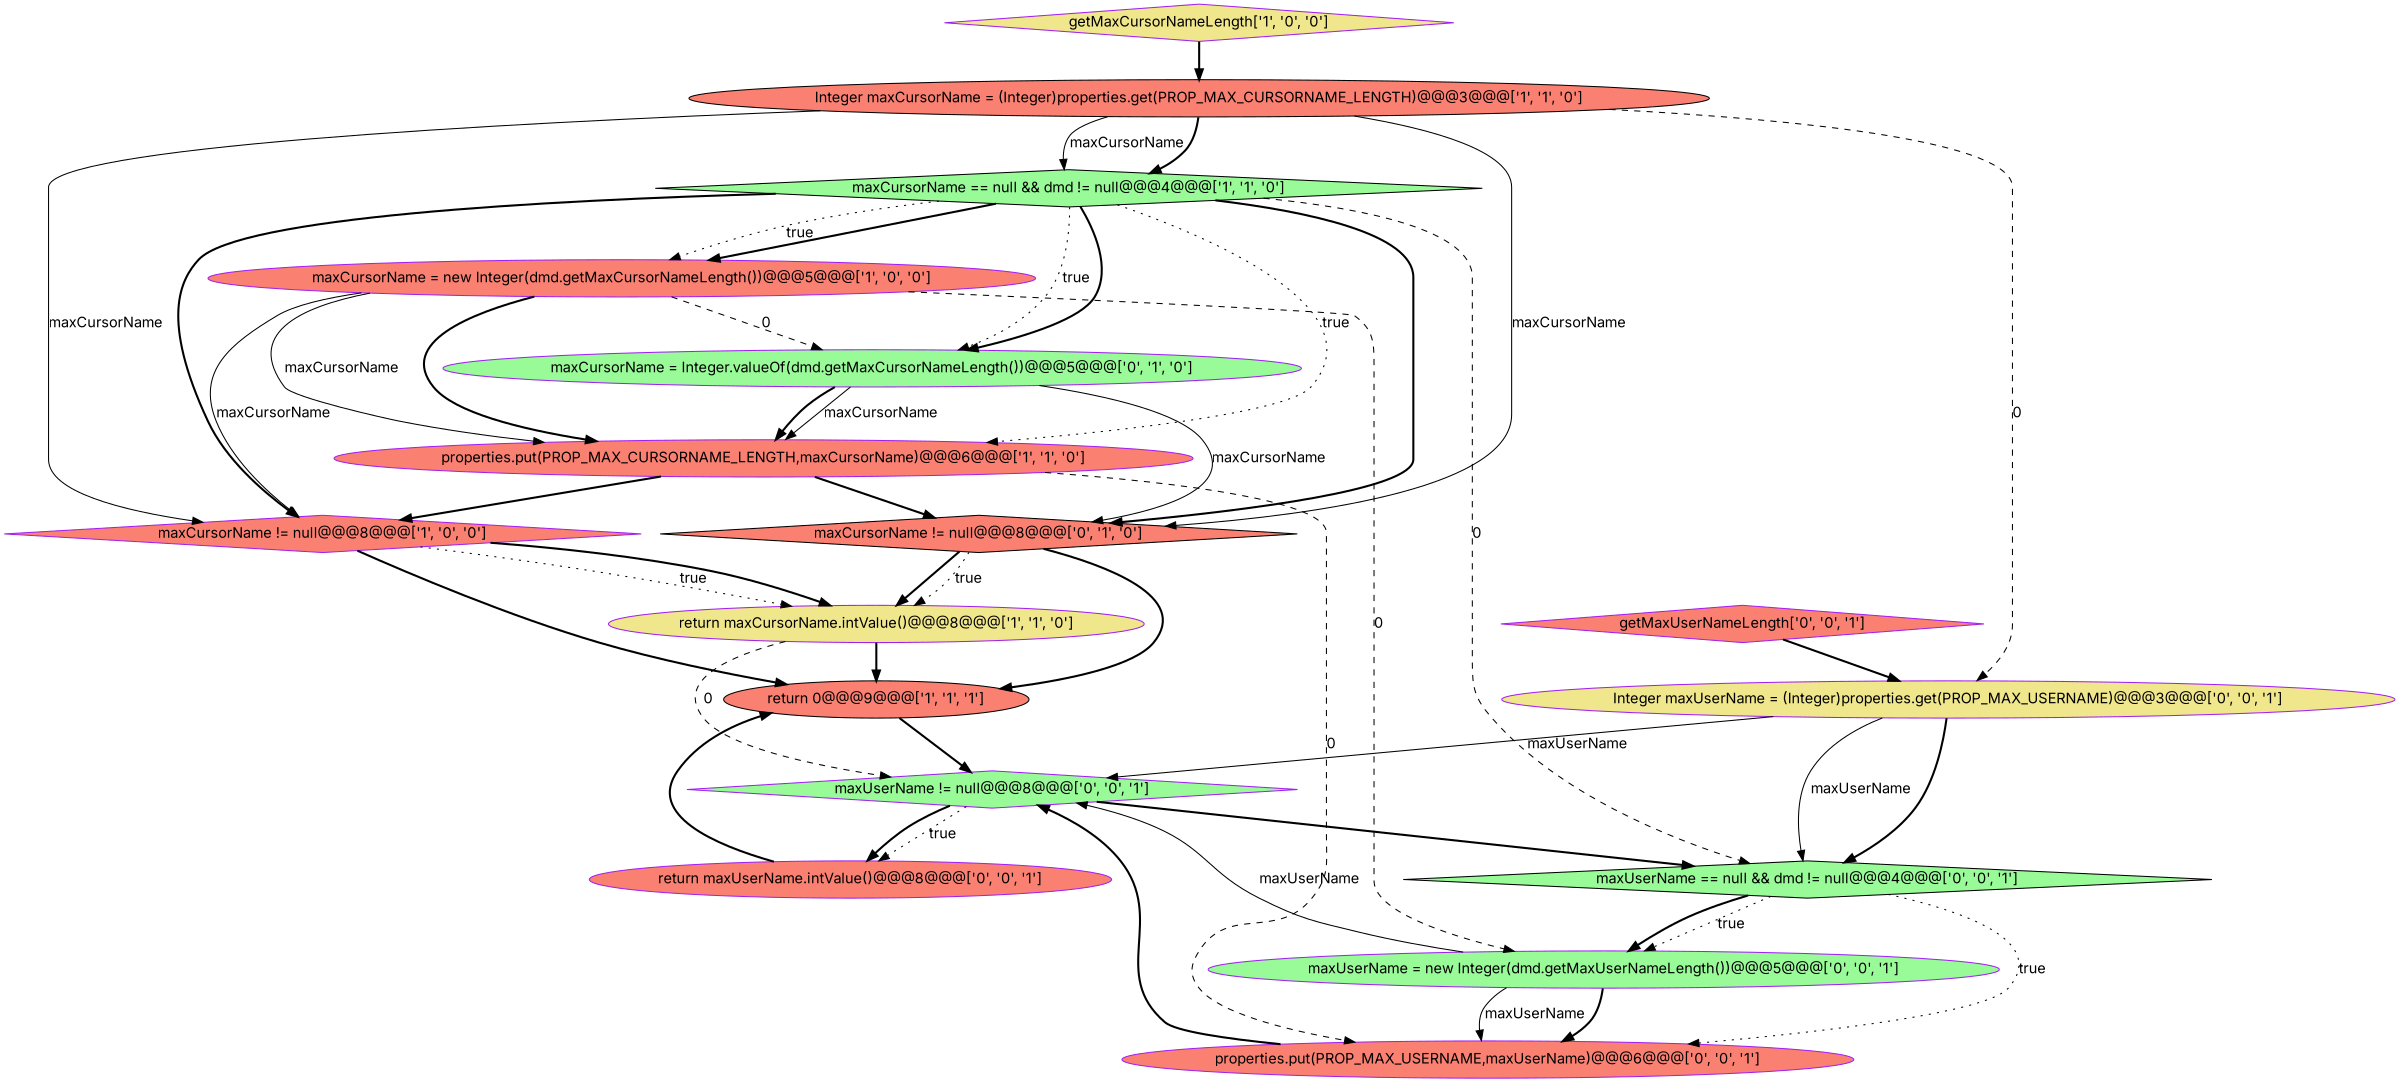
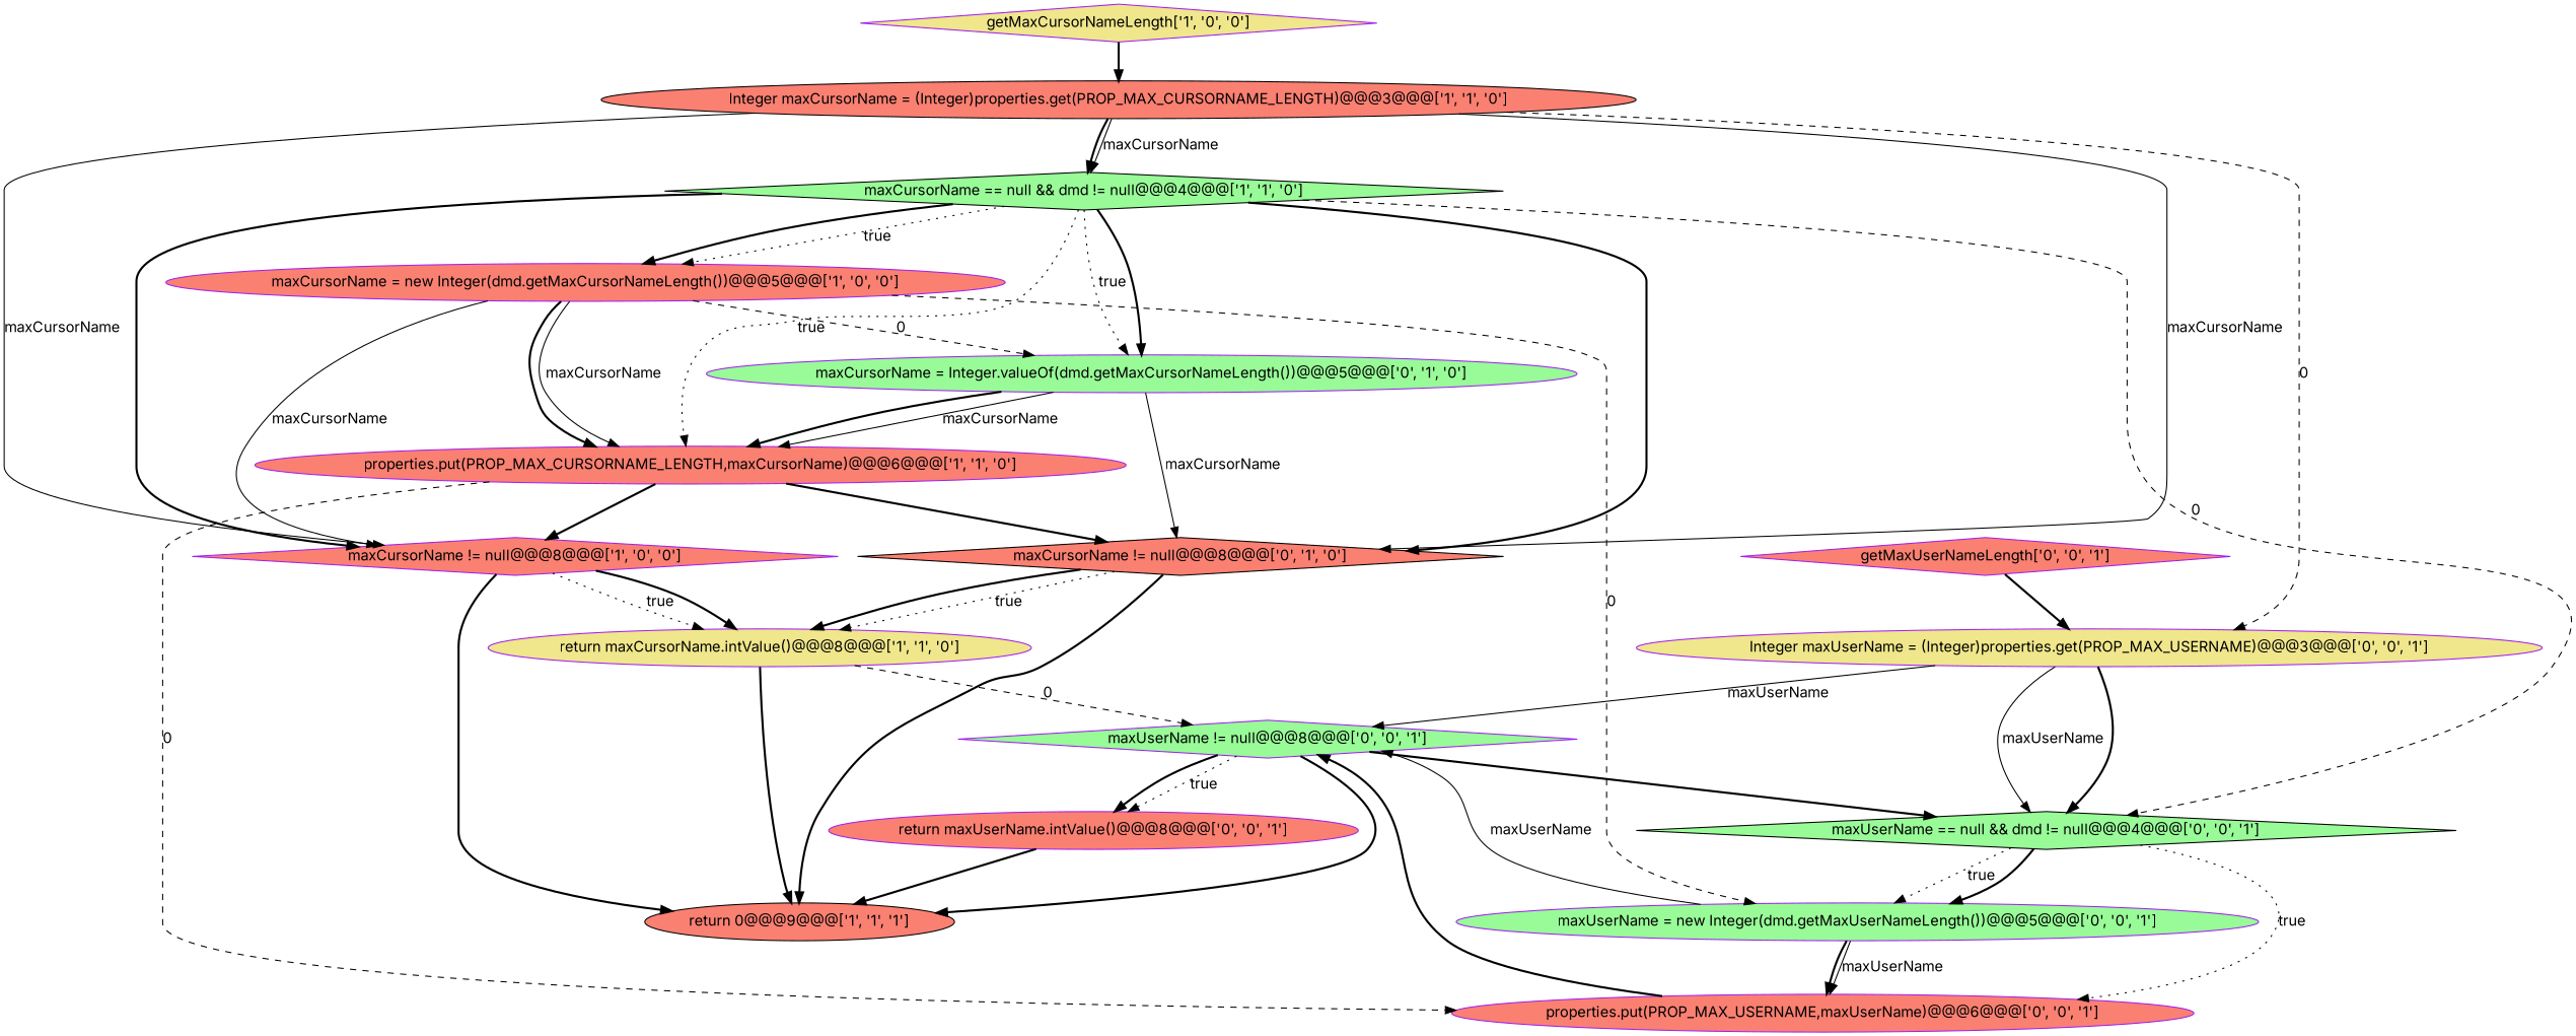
  digraph {
    fontname=Inter
    node [color=purple fillcolor=salmon fontname=Inter shape=ellipse style=filled]
    edge [fontname=Inter style=bold]
    n1 [label="maxCursorName != null@@@8@@@['1', '0', '0']" shape=diamond]
    n2 [fillcolor=khaki label="return maxCursorName.intValue()@@@8@@@['1', '1', '0']"]
    n3 [color=black label="return 0@@@9@@@['1', '1', '1']"]
    n4 [fillcolor=palegreen label="maxUserName != null@@@8@@@['0', '0', '1']" shape=diamond]
    n5 [fillcolor=khaki label="getMaxCursorNameLength['1', '0', '0']" shape=diamond]
    n6 [color=black label="Integer maxCursorName = (Integer)properties.get(PROP_MAX_CURSORNAME_LENGTH)@@@3@@@['1', '1', '0']"]
    n7 [fillcolor=khaki label="Integer maxUserName = (Integer)properties.get(PROP_MAX_USERNAME)@@@3@@@['0', '0', '1']"]
    n8 [color=black label="maxCursorName != null@@@8@@@['0', '1', '0']" shape=diamond]
    n9 [color=black fillcolor=palegreen label="maxCursorName == null && dmd != null@@@4@@@['1', '1', '0']" shape=diamond]
    n10 [label="properties.put(PROP_MAX_USERNAME,maxUserName)@@@6@@@['0', '0', '1']"]
    n11 [color=black fillcolor=palegreen label="maxUserName == null && dmd != null@@@4@@@['0', '0', '1']" shape=diamond]
    n12 [label="return maxUserName.intValue()@@@8@@@['0', '0', '1']"]
    n13 [fillcolor=palegreen label="maxUserName = new Integer(dmd.getMaxUserNameLength())@@@5@@@['0', '0', '1']"]
    n14 [fillcolor=palegreen label="maxCursorName = Integer.valueOf(dmd.getMaxCursorNameLength())@@@5@@@['0', '1', '0']"]
    n15 [label="properties.put(PROP_MAX_CURSORNAME_LENGTH,maxCursorName)@@@6@@@['1', '1', '0']"]
    n16 [label="getMaxUserNameLength['0', '0', '1']" shape=diamond]
    n17 [label="maxCursorName = new Integer(dmd.getMaxCursorNameLength())@@@5@@@['1', '0', '0']"]
    n1 -> n2 [label=true style=dotted]
    n1 -> n2
    n1 -> n3
    n2 -> n3
    n2 -> n4 [label=0 style=dashed]
-   n3 -> n4
+   n4 -> n3
    n4 -> n11
    n4 -> n12 [label=true style=dotted]
    n4 -> n12
    n5 -> n6
    n6 -> n1 [label=maxCursorName style=solid]
    n6 -> n7 [label=0 style=dashed]
    n6 -> n8 [label=maxCursorName style=solid]
    n6 -> n9 [label=maxCursorName style=solid]
    n6 -> n9
    n7 -> n4 [label=maxUserName style=solid]
    n7 -> n11
    n7 -> n11 [label=maxUserName style=solid]
    n8 -> n2
    n8 -> n2 [label=true style=dotted]
    n8 -> n3
    n9 -> n1
    n9 -> n8
    n9 -> n11 [label=0 style=dashed]
    n9 -> n14 [label=true style=dotted]
    n9 -> n14
    n9 -> n15 [label=true style=dotted]
    n9 -> n17
    n9 -> n17 [label=true style=dotted]
    n10 -> n4
    n11 -> n10 [label=true style=dotted]
    n11 -> n13 [label=true style=dotted]
    n11 -> n13
    n12 -> n3
    n13 -> n4 [label=maxUserName style=solid]
    n13 -> n10
    n13 -> n10 [label=maxUserName style=solid]
    n14 -> n8 [label=maxCursorName style=solid]
    n14 -> n15 [label=maxCursorName style=solid]
    n14 -> n15
    n15 -> n1
    n15 -> n8
    n15 -> n10 [label=0 style=dashed]
    n16 -> n7
    n17 -> n1 [label=maxCursorName style=solid]
    n17 -> n13 [label=0 style=dashed]
    n17 -> n14 [label=0 style=dashed]
    n17 -> n15 [label=maxCursorName style=solid]
    n17 -> n15
  }
